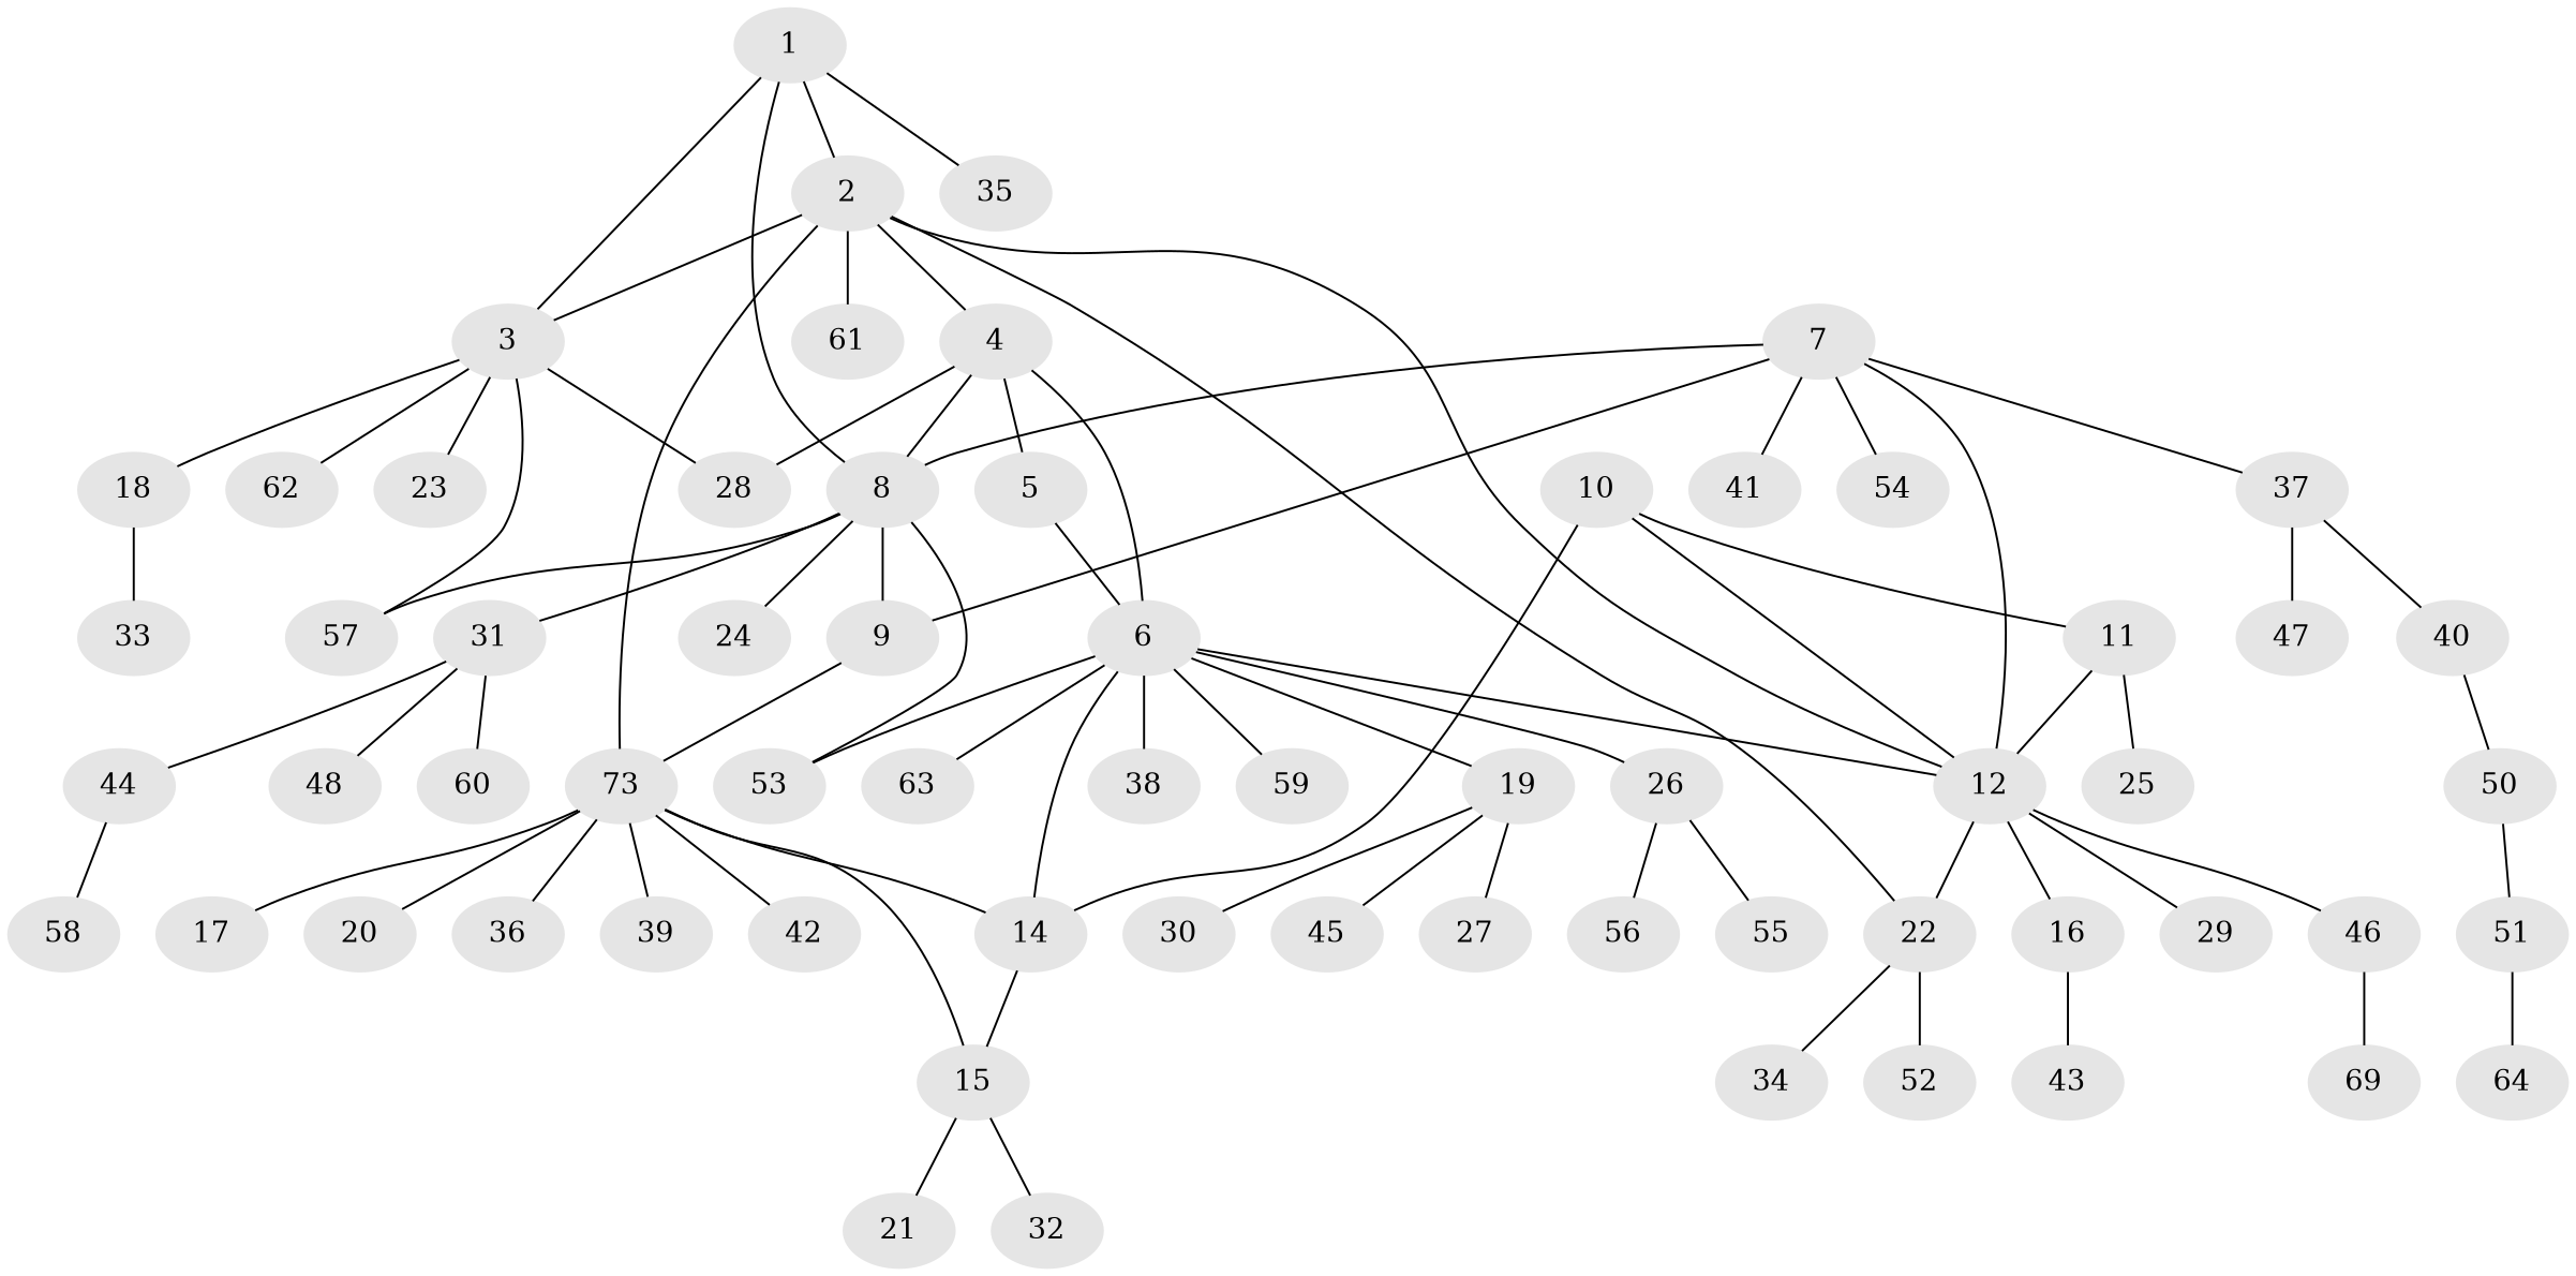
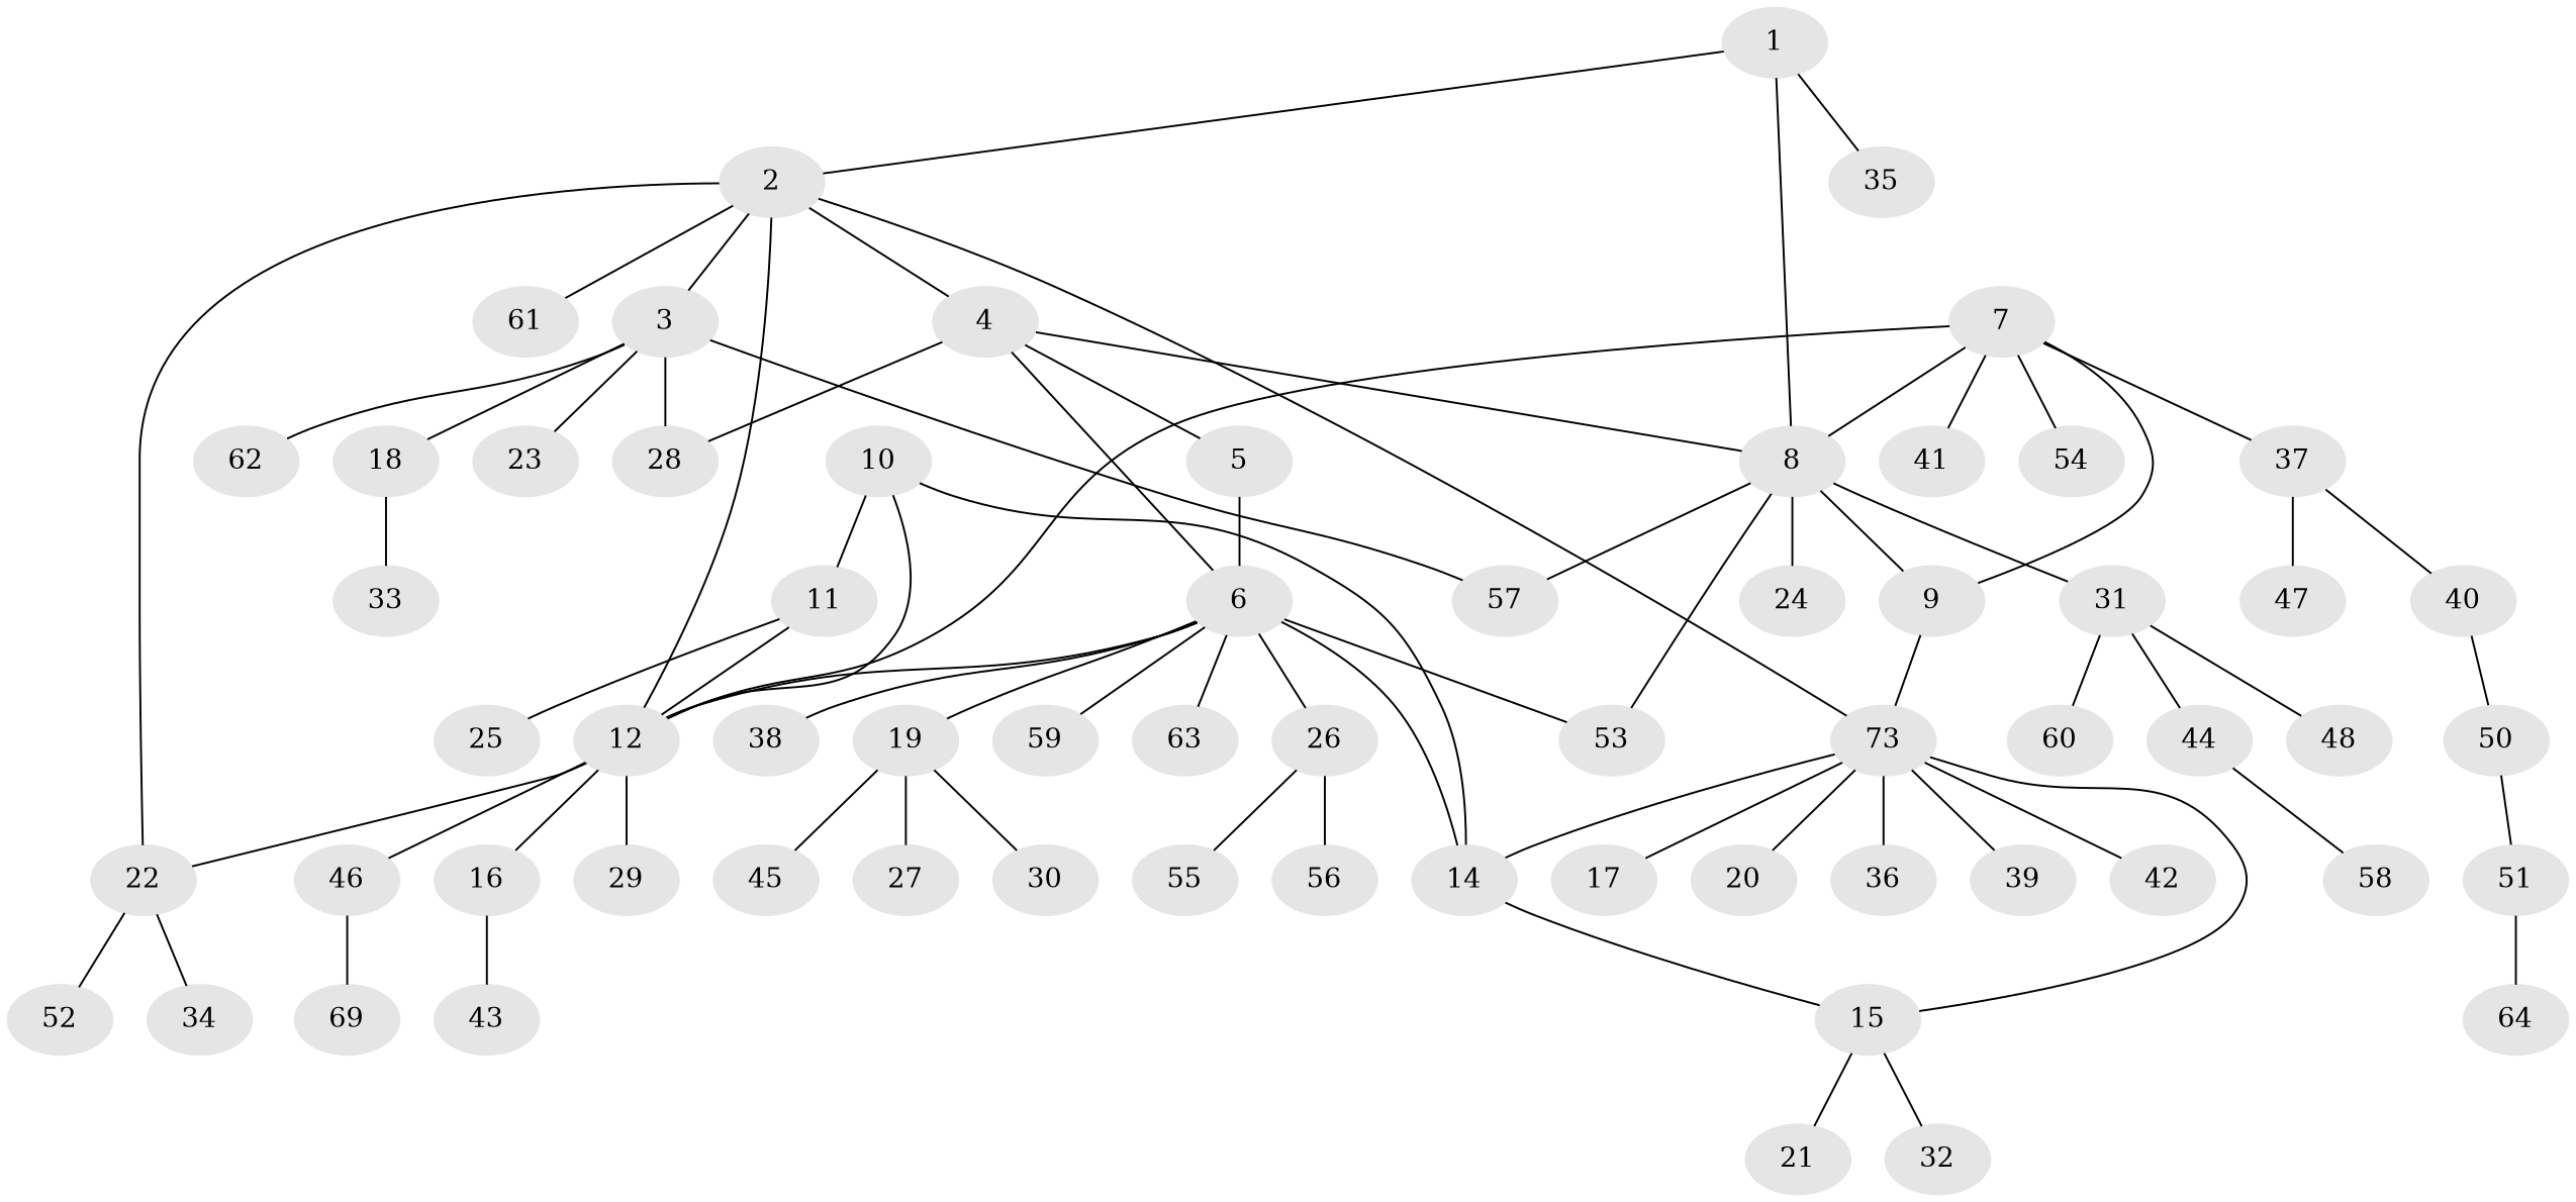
  graph {
    node [color=gray90 style=filled]
    1
    2
    3
    8
    35
    4
    12
    n8 [label=73]
    22
    61
    18
    23
    28
    57
    62
    53
    9
    24
    31
    5
    6
    16
    29
    46
    14
    15
    17
    20
    36
    39
    42
    34
    52
    33
    19
    26
    38
    59
    63
    27
    30
    45
    55
    56
    7
    37
    41
    54
    40
    47
    44
    48
    60
    10
    11
    25
    43
    n58 [label=69]
    21
    32
    58
    50
    51
    64
    1 -- 2
-   1 -- 3
    1 -- 8
    1 -- 35
    2 -- 3
    2 -- 4
    2 -- 12
    2 -- n8
    2 -- 22
    2 -- 61
    3 -- 18
    3 -- 23
    3 -- 28
    3 -- 57
    3 -- 62
    8 -- 57
    8 -- 53
    8 -- 9
    8 -- 24
    8 -- 31
    4 -- 8
    4 -- 28
    4 -- 5
    4 -- 6
    12 -- 22
    12 -- 16
    12 -- 29
    12 -- 46
    n8 -- 14
    n8 -- 15
    n8 -- 17
    n8 -- 20
    n8 -- 36
    n8 -- 39
    n8 -- 42
    22 -- 34
    22 -- 52
    18 -- 33
    9 -- n8
    31 -- 44
    31 -- 48
    31 -- 60
    5 -- 6
    6 -- 12
    6 -- 53
    6 -- 14
    6 -- 19
    6 -- 26
    6 -- 38
    6 -- 59
    6 -- 63
    16 -- 43
    46 -- n58
    14 -- 15
    15 -- 21
    15 -- 32
    19 -- 27
    19 -- 30
    19 -- 45
    26 -- 55
    26 -- 56
    7 -- 8
    7 -- 12
    7 -- 9
    7 -- 37
    7 -- 41
    7 -- 54
    37 -- 40
    37 -- 47
    40 -- 50
    44 -- 58
    10 -- 12
    10 -- 14
    10 -- 11
    11 -- 12
    11 -- 25
    50 -- 51
    51 -- 64
  }
